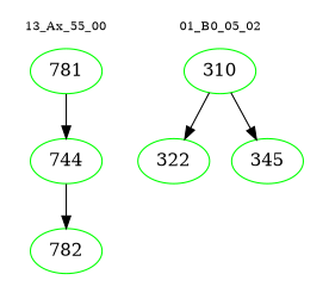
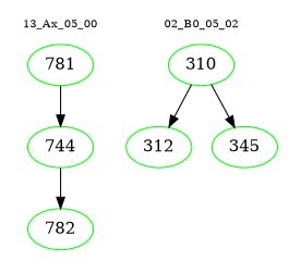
  digraph {
    node [color=green]
    edge [color=black]
    n1 [label=781]
    n2 [label=744]
    n3 [label=782]
-   n4 [label=322]
+   n4 [label=312]
    n5 [label=310]
    n6 [label=345]
    subgraph cluster_1 {
      color=white
      fontsize=10
-     label="13_Ax_55_00"
+     label="13_Ax_05_00"
      n1
      n2
      n3
    }
    subgraph cluster_2 {
      color=white
      fontsize=10
-     label="01_B0_05_02"
+     label="02_B0_05_02"
      n4
      n5
      n6
    }
    n1 -> n2
    n2 -> n3
    n5 -> n4
    n5 -> n6
  }
